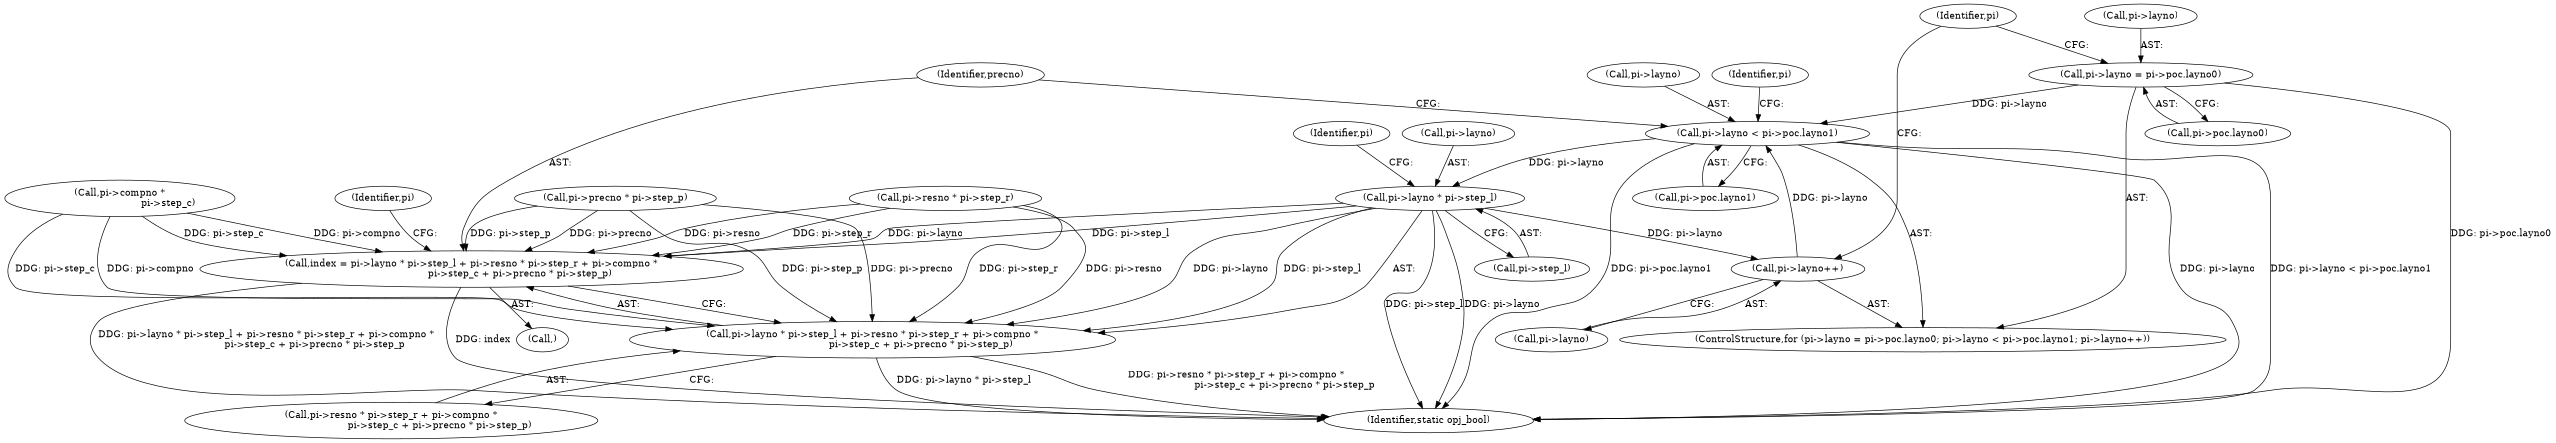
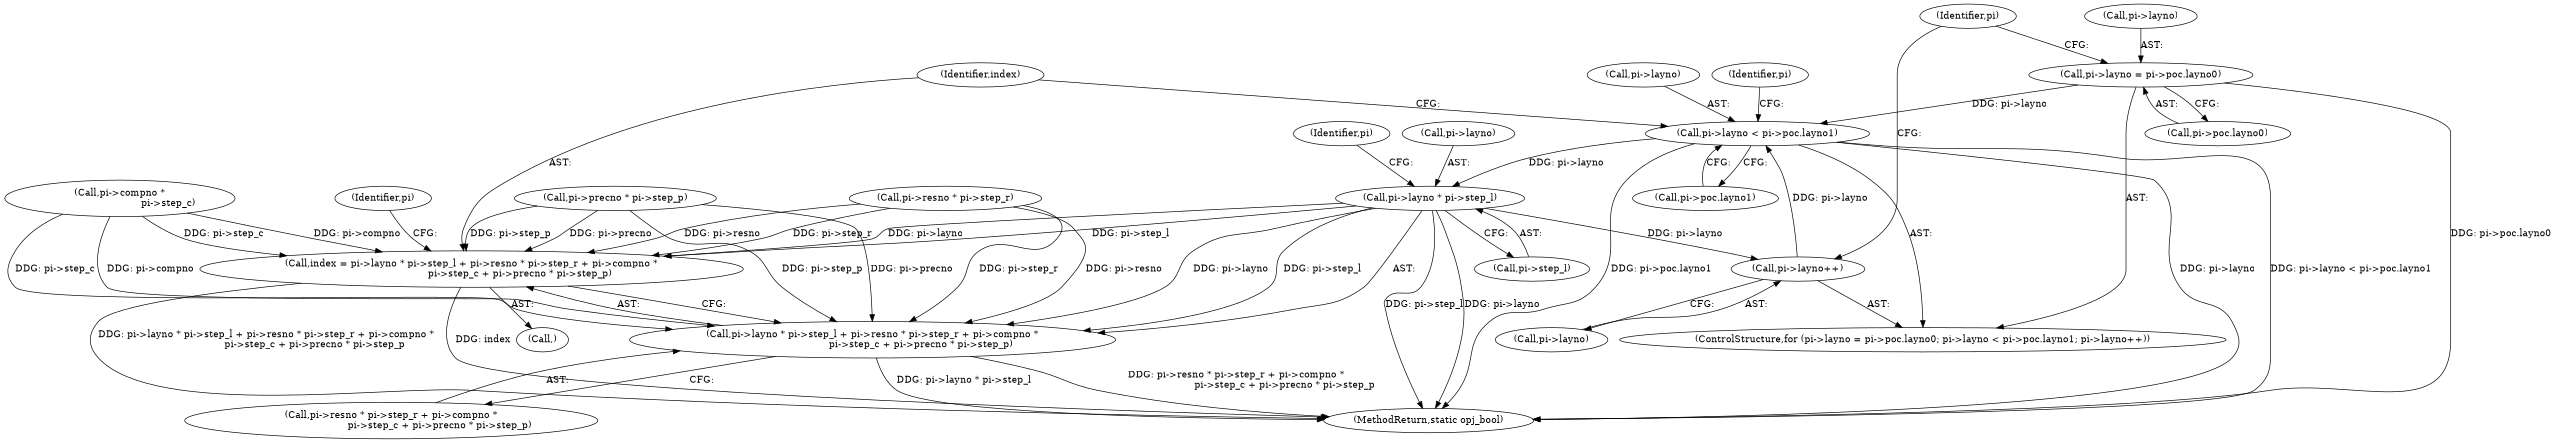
  digraph {
    n1 [label="(Call,pi->layno < pi->poc.layno1)"]
    n2 [label="(Call,pi->layno * pi->step_l)"]
-   n3 [label="(Identifier,static opj_bool)"]
+   n3 [label="(MethodReturn,static opj_bool)"]
    n4 [label="(ControlStructure,for (pi->layno = pi->poc.layno0; pi->layno < pi->poc.layno1; pi->layno++))"]
    n5 [label="(Call,pi->poc.layno1)"]
    n6 [label="(Call,pi->layno++)"]
    n7 [label="(Call,index = pi->layno * pi->step_l + pi->resno * pi->step_r + pi->compno *\n                                pi->step_c + pi->precno * pi->step_p)"]
    n8 [label="(Call,pi->layno * pi->step_l + pi->resno * pi->step_r + pi->compno *\n                                pi->step_c + pi->precno * pi->step_p)"]
    n9 [label="(Call,pi->step_l)"]
    n10 [label="(Call,pi->layno = pi->poc.layno0)"]
    n11 [label="(Call,pi->poc.layno0)"]
    n12 [label="(Call,pi->layno)"]
    n13 [label="(Call,)"]
    n14 [label="(Call,pi->resno * pi->step_r + pi->compno *\n                                pi->step_c + pi->precno * pi->step_p)"]
    n15 [label="(Identifier,pi)"]
    n16 [label="(Call,pi->precno * pi->step_p)"]
    n17 [label="(Call,pi->layno)"]
-   n18 [label="(Identifier,precno)"]
+   n18 [label="(Identifier,index)"]
    n19 [label="(Call,pi->resno * pi->step_r)"]
    n20 [label="(Call,pi->layno)"]
    n21 [label="(Identifier,pi)"]
    n22 [label="(Identifier,pi)"]
    n23 [label="(Identifier,pi)"]
    n24 [label="(Call,pi->layno)"]
    n25 [label="(Call,pi->compno *\n                                pi->step_c)"]
    n1 -> n2 [label="DDG: pi->layno"]
    n1 -> n3 [label="DDG: pi->layno < pi->poc.layno1"]
    n1 -> n3 [label="DDG: pi->poc.layno1"]
    n1 -> n3 [label="DDG: pi->layno"]
    n1 -> n4 [label="AST: "]
    n1 -> n5 [label="CFG: "]
    n2 -> n3 [label="DDG: pi->step_l"]
    n2 -> n3 [label="DDG: pi->layno"]
    n2 -> n6 [label="DDG: pi->layno"]
    n2 -> n7 [label="DDG: pi->layno"]
    n2 -> n7 [label="DDG: pi->step_l"]
    n2 -> n8 [label="AST: "]
    n2 -> n8 [label="DDG: pi->layno"]
    n2 -> n8 [label="DDG: pi->step_l"]
    n2 -> n9 [label="CFG: "]
-   n5 -> n1 [label="AST: "]
+   n5 -> n1 [label="CFG: "]
    n6 -> n1 [label="DDG: pi->layno"]
    n6 -> n4 [label="AST: "]
    n6 -> n12 [label="CFG: "]
    n7 -> n3 [label="DDG: pi->layno * pi->step_l + pi->resno * pi->step_r + pi->compno *\n                                pi->step_c + pi->precno * pi->step_p"]
    n7 -> n3 [label="DDG: index"]
    n7 -> n8 [label="CFG: "]
    n7 -> n13 [label="AST: "]
    n8 -> n3 [label="DDG: pi->resno * pi->step_r + pi->compno *\n                                pi->step_c + pi->precno * pi->step_p"]
    n8 -> n3 [label="DDG: pi->layno * pi->step_l"]
    n8 -> n7 [label="AST: "]
    n8 -> n14 [label="CFG: "]
    n9 -> n2 [label="AST: "]
    n10 -> n1 [label="DDG: pi->layno"]
    n10 -> n3 [label="DDG: pi->poc.layno0"]
    n10 -> n4 [label="AST: "]
    n10 -> n11 [label="CFG: "]
    n11 -> n10 [label="AST: "]
    n12 -> n6 [label="AST: "]
    n14 -> n8 [label="AST: "]
    n15 -> n6 [label="CFG: "]
    n15 -> n10 [label="CFG: "]
    n16 -> n7 [label="DDG: pi->precno"]
    n16 -> n7 [label="DDG: pi->step_p"]
    n16 -> n8 [label="DDG: pi->precno"]
    n16 -> n8 [label="DDG: pi->step_p"]
    n17 -> n1 [label="AST: "]
    n18 -> n1 [label="CFG: "]
    n18 -> n7 [label="AST: "]
    n19 -> n7 [label="DDG: pi->resno"]
    n19 -> n7 [label="DDG: pi->step_r"]
    n19 -> n8 [label="DDG: pi->resno"]
    n19 -> n8 [label="DDG: pi->step_r"]
    n20 -> n2 [label="AST: "]
    n21 -> n1 [label="CFG: "]
    n22 -> n2 [label="CFG: "]
    n23 -> n7 [label="CFG: "]
    n24 -> n10 [label="AST: "]
    n25 -> n7 [label="DDG: pi->compno"]
    n25 -> n7 [label="DDG: pi->step_c"]
    n25 -> n8 [label="DDG: pi->compno"]
    n25 -> n8 [label="DDG: pi->step_c"]
  }
